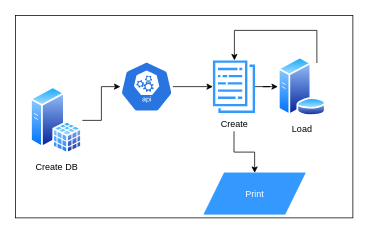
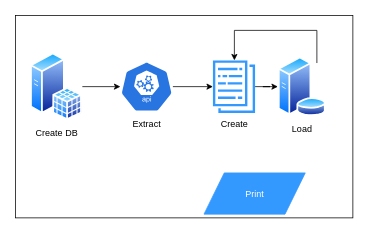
  <mxCell id="0" />
  <mxCell id="1" parent="0" />
  <mxCell id="2" value="" style="rounded=0;whiteSpace=wrap;html=1;" vertex="1" parent="1"><mxGeometry x="20" y="20" width="450" height="270" as="geometry" /></mxCell>
  <mxCell id="3" style="edgeStyle=orthogonalEdgeStyle;rounded=0;orthogonalLoop=1;jettySize=auto;html=1;" edge="1" parent="1" source="4" target="6"><mxGeometry relative="1" as="geometry" /></mxCell>
- <mxCell id="4" value="Create DB" style="aspect=fixed;perimeter=ellipsePerimeter;html=1;align=center;shadow=0;dashed=0;spacingTop=3;image;image=img/lib/active_directory/sql_server.svg;" vertex="1" parent="1"><mxGeometry x="40" y="115" width="69.3" height="90" as="geometry" /></mxCell>
+ <mxCell id="4" value="Create DB" style="aspect=fixed;perimeter=ellipsePerimeter;html=1;align=center;shadow=0;dashed=0;spacingTop=3;image;image=img/lib/active_directory/sql_server.svg;" vertex="1" parent="1"><mxGeometry x="40" y="70" width="69.3" height="90" as="geometry" /></mxCell>
  <mxCell id="5" style="edgeStyle=orthogonalEdgeStyle;rounded=0;orthogonalLoop=1;jettySize=auto;html=1;" edge="1" parent="1" source="6" target="8"><mxGeometry relative="1" as="geometry" /></mxCell>
  <mxCell id="6" value="" style="html=1;dashed=0;whitespace=wrap;fillColor=#2875E2;strokeColor=#ffffff;points=[[0.005,0.63,0],[0.1,0.2,0],[0.9,0.2,0],[0.5,0,0],[0.995,0.63,0],[0.72,0.99,0],[0.5,1,0],[0.28,0.99,0]];shape=mxgraph.kubernetes.icon;prIcon=api" vertex="1" parent="1"><mxGeometry x="160" y="79" width="70" height="72" as="geometry" /></mxCell>
  <mxCell id="7" style="edgeStyle=orthogonalEdgeStyle;rounded=0;orthogonalLoop=1;jettySize=auto;html=1;" edge="1" parent="1" source="8" target="10"><mxGeometry relative="1" as="geometry" /></mxCell>
  <mxCell id="8" value="" style="outlineConnect=0;fontColor=#232F3E;gradientColor=none;strokeColor=none;dashed=0;verticalLabelPosition=bottom;verticalAlign=top;align=center;html=1;fontSize=12;fontStyle=0;aspect=fixed;pointerEvents=1;shape=mxgraph.aws4.data_set;fillColor=#3399FF;" vertex="1" parent="1"><mxGeometry x="283.23" y="80" width="56.54" height="70" as="geometry" /></mxCell>
  <mxCell id="9" style="edgeStyle=orthogonalEdgeStyle;rounded=0;orthogonalLoop=1;jettySize=auto;html=1;" edge="1" parent="1" source="10" target="8"><mxGeometry relative="1" as="geometry"><Array as="points"><mxPoint x="422" y="40" /><mxPoint x="312" y="40" /></Array></mxGeometry></mxCell>
  <mxCell id="10" value="Load" style="aspect=fixed;perimeter=ellipsePerimeter;html=1;align=center;shadow=0;dashed=0;spacingTop=3;image;image=img/lib/active_directory/database_server.svg;" vertex="1" parent="1"><mxGeometry x="370" y="75.5" width="64.78" height="79" as="geometry" /></mxCell>
- <mxCell id="12" style="edgeStyle=orthogonalEdgeStyle;rounded=0;orthogonalLoop=1;jettySize=auto;html=1;entryX=0.5;entryY=0;entryDx=0;entryDy=0;" edge="1" parent="1" source="13" target="14"><mxGeometry relative="1" as="geometry" /></mxCell>
+ <mxCell id="11" value="Extract" style="text;html=1;align=center;verticalAlign=middle;resizable=0;points=[];autosize=1;" vertex="1" parent="1"><mxGeometry x="170" y="154.5" width="50" height="20" as="geometry" /></mxCell>
  <mxCell id="13" value="Create" style="text;html=1;align=center;verticalAlign=middle;resizable=0;points=[];autosize=1;" vertex="1" parent="1"><mxGeometry x="276.5" y="154.5" width="70" height="20" as="geometry" /></mxCell>
  <mxCell id="14" value="&lt;font color=&quot;#ffffff&quot;&gt;Print&lt;/font&gt;" style="shape=parallelogram;perimeter=parallelogramPerimeter;whiteSpace=wrap;html=1;dashed=0;strokeColor=#3399FF;fillColor=#3399FF;" vertex="1" parent="1"><mxGeometry x="271.5" y="230" width="135" height="55" as="geometry" /></mxCell>
